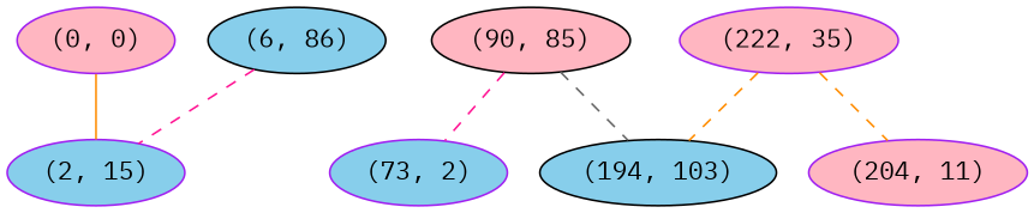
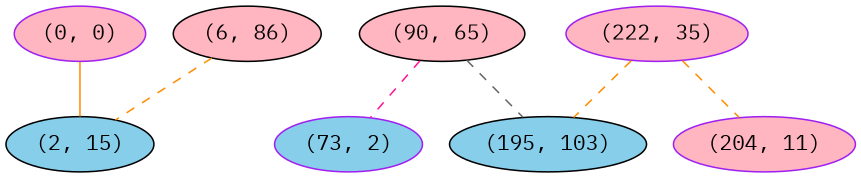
  graph {
    fontname="IBM Plex Mono"
    node [color=purple fillcolor=lightpink fontname="IBM Plex Mono" style=filled]
    edge [color=darkorange fontname="IBM Plex Mono" style=dashed weight=1]
    "(0, 0)"
-   "(2, 15)" [fillcolor=skyblue]
+   "(2, 15)" [color=black fillcolor=skyblue]
    "(73, 2)" [fillcolor=skyblue]
-   "(90, 65)" [color=black label="(90, 85)"]
-   "(195, 103)" [color=black fillcolor=skyblue label="(194, 103)"]
+   "(90, 65)" [color=black]
+   "(195, 103)" [color=black fillcolor=skyblue]
    "(222, 35)"
    "(204, 11)"
-   "(6, 86)" [color=black fillcolor=skyblue]
+   "(6, 86)" [color=black]
    "(0, 0)" -- "(2, 15)" [style=solid weight=4]
    "(90, 65)" -- "(73, 2)" [color=deeppink]
    "(90, 65)" -- "(195, 103)" [color=gray40]
    "(222, 35)" -- "(195, 103)"
    "(222, 35)" -- "(204, 11)"
-   "(6, 86)" -- "(2, 15)" [color=deeppink]
+   "(6, 86)" -- "(2, 15)"
  }
